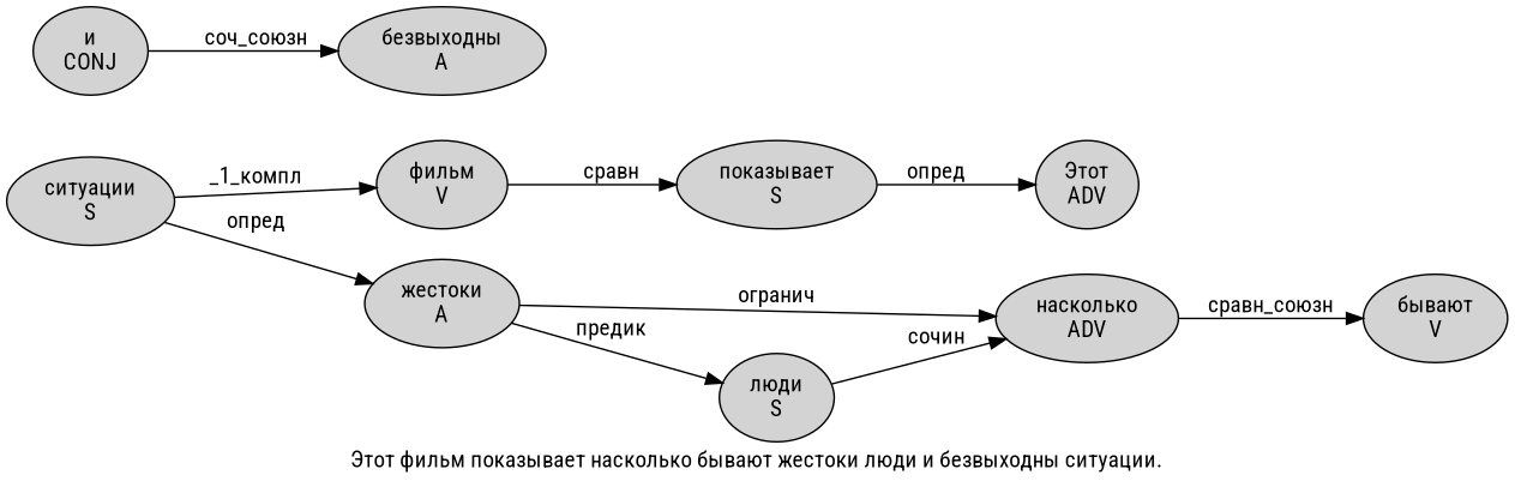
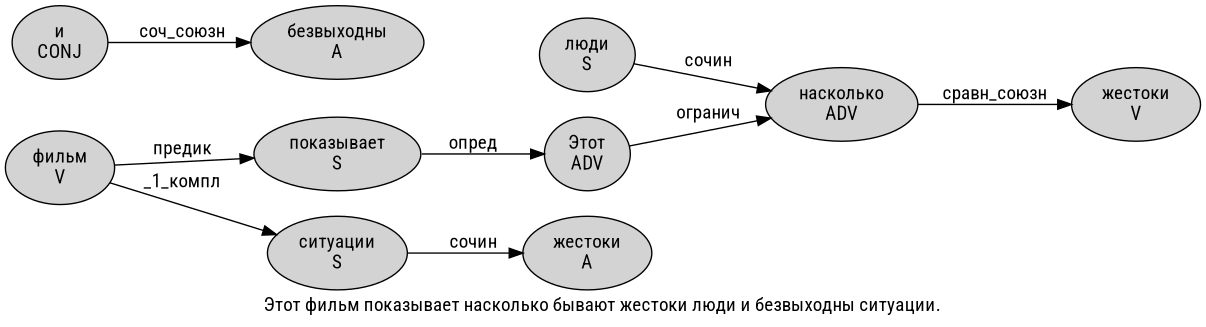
  digraph {
    fontname="Roboto Condensed"
    label="Этот фильм показывает насколько бывают жестоки люди и безвыходны ситуации."
    rankdir=LR
    node [fillcolor=lightgray fontname="Roboto Condensed" penwidth=1 shape=ellipse style=filled]
    edge [fontname="Roboto Condensed"]
    n1 [label="Этот\nADV"]
    n2 [label="показывает\nS"]
    n3 [label="фильм\nV"]
    n4 [label="ситуации\nS"]
    n5 [label="жестоки\nA"]
    n6 [label="насколько\nADV"]
-   n7 [label="бывают\nV"]
+   n7 [label="жестоки\nV"]
    n8 [label="люди\nS"]
    n9 [label="и\nCONJ"]
    n10 [label="безвыходны\nA"]
    n2 -> n1 [label="опред"]
-   n3 -> n2 [label="сравн"]
-   n4 -> n3 [label="_1_компл"]
-   n4 -> n5 [label="опред"]
-   n5 -> n6 [label="огранич"]
-   n5 -> n8 [label="предик"]
+   n3 -> n2 [label="предик"]
+   n3 -> n4 [label="_1_компл"]
+   n4 -> n5 [label="сочин"]
+   n1 -> n6 [label="огранич"]
    n6 -> n7 [label="сравн_союзн"]
    n8 -> n6 [label="сочин"]
    n9 -> n10 [label="соч_союзн"]
  }
